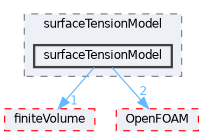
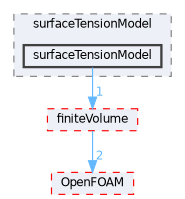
  digraph {
    compound=true
    node [color=red fillcolor="#edf0f7" fontname=Helvetica fontsize=10 shape=box style="filled,dashed"]
    edge [color=steelblue1 fontcolor=steelblue1 fontname=Helvetica fontsize=10 labeldistance=1.5 labelfontname=Helvetica labelfontsize=10]
    n1 [color=grey25 height=0.2 label=surfaceTensionModel style="filled,bold" width=0.4]
    n2 [height=0.2 label=finiteVolume width=0.4]
    n3 [height=0.2 label=OpenFOAM width=0.4]
    subgraph cluster_1 {
      bgcolor="#edf0f7"
      fontname=Helvetica
      fontsize=10
      label=surfaceTensionModel
      pencolor=grey50
      style="filled,dashed"
      n1
    }
    n1 -> n2 [headlabel=1]
-   n1 -> n3 [headlabel=2]
+   n2 -> n3 [headlabel=2]
  }
